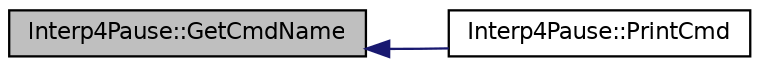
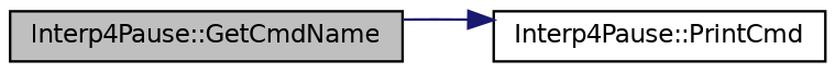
  digraph {
    rankdir=LR
    node [color=black fontname=Helvetica fontsize=10 shape=record style=filled]
    n1 [fillcolor=grey75 fontcolor=black height=0.2 label="Interp4Pause::GetCmdName" width=0.4]
    n2 [fillcolor=white height=0.2 label="Interp4Pause::PrintCmd" width=0.4]
-   n1 -> n2 [color=midnightblue dir=back fontname=Helvetica fontsize=10 labelfontname=Helvetica labelfontsize=10 style=solid]
+   n2 -> n1 [color=midnightblue dir=back fontname=Helvetica fontsize=10 labelfontname=Helvetica labelfontsize=10 style=solid]
  }
